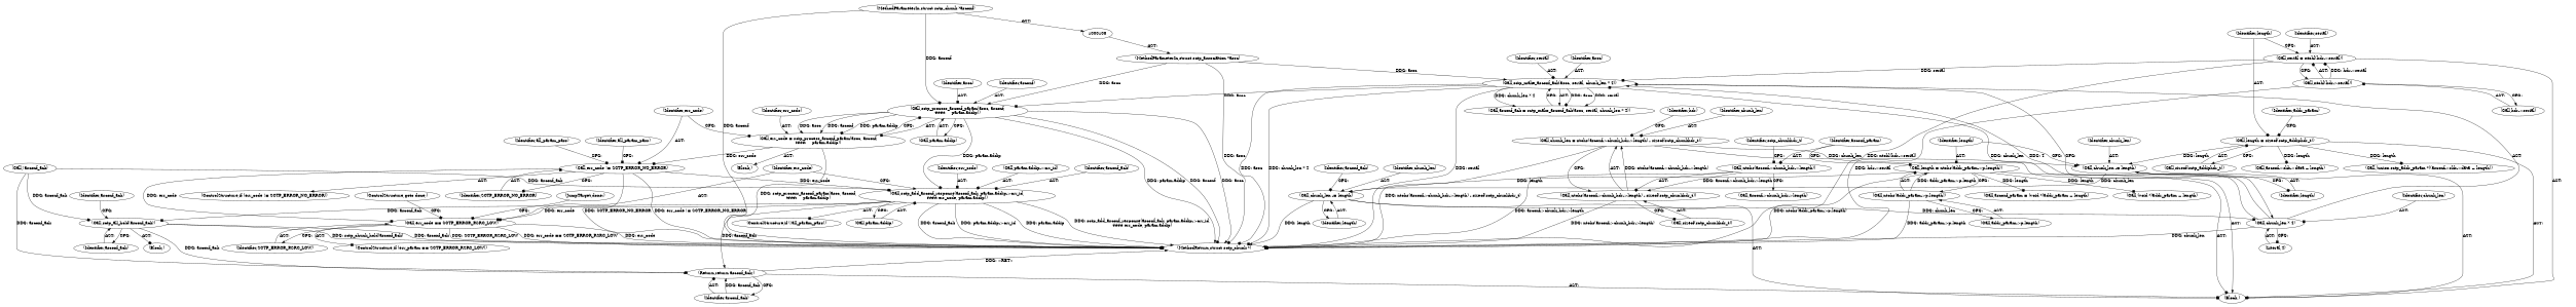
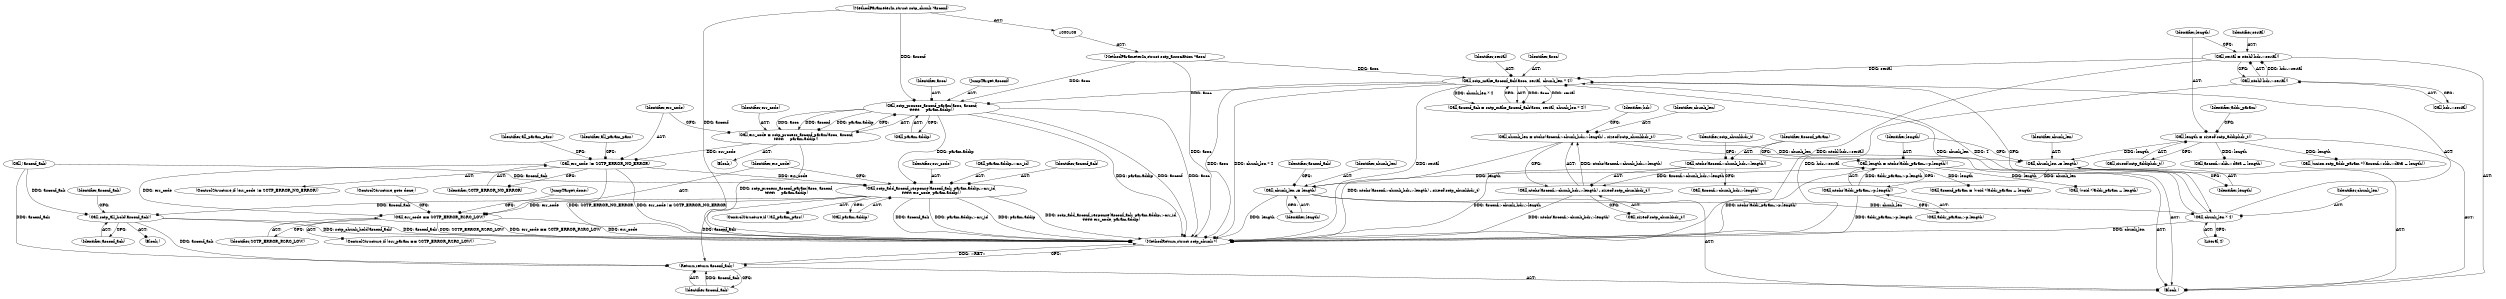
  digraph {
    edge [arrowhead=box]
    n1 [label="(Call,sctp_process_asconf_param(asoc, asconf,\n\t\t\t\t\t\t     param.addip))"]
    n2 [label="(Call,err_code = sctp_process_asconf_param(asoc, asconf,\n\t\t\t\t\t\t     param.addip))"]
    n3 [label="(Call,sctp_add_asconf_response(asconf_ack, param.addip->crr_id,\n\t\t\t\t\t\t err_code, param.addip))"]
    n4 [label="(Call,param.addip)"]
    n5 [label="(MethodReturn,struct sctp_chunk *)"]
    n6 [label="(Call,err_code != SCTP_ERROR_NO_ERROR)"]
    n7 [label="(Block,)"]
    n8 [label="(Call,err_code == SCTP_ERROR_RSRC_LOW)"]
    n9 [label="(Call,sctp_all_hold(asconf_ack))"]
    n10 [label="(Return,return asconf_ack;)"]
    n11 [label="(Call,param.addip)"]
    n12 [label="(ControlStructure,if (!all_param_pass))"]
    n13 [label="(Call,sctp_make_asconf_ack(asoc, serial, chunk_len * 4))"]
    n14 [label="(Call,chunk_len * 4)"]
    n15 [label="(Call,asconf_ack = sctp_make_asconf_ack(asoc, serial, chunk_len * 4))"]
    n16 [label="(Literal,4)"]
    n17 [label="(MethodParameterIn,struct sctp_association *asoc)"]
    1000108
    n19 [label="(Call,serial = ntohl(hdr->serial))"]
    n20 [label="(Call,ntohl(hdr->serial))"]
    n21 [label="(Block,)"]
    n22 [label="(Call,hdr->serial)"]
    n23 [label="(Call,chunk_len -= length)"]
    n24 [label="(Identifier,length)"]
    n25 [label="(Call,length = ntohs(addr_param->p.length))"]
    n26 [label="(Call,ntohs(addr_param->p.length))"]
    n27 [label="(Call,(void *)addr_param + length)"]
    n28 [label="(Call,asconf_param = (void *)addr_param + length)"]
    n29 [label="(Call,addr_param->p.length)"]
    n30 [label="(Call,chunk_len -= length)"]
    n31 [label="(Identifier,length)"]
    n32 [label="(Call,length = sizeof(sctp_addiphdr_t))"]
    n33 [label="(Call,asconf->skb->data + length)"]
    n34 [label="(Call,(union sctp_addr_param *)(asconf->skb->data + length))"]
    n35 [label="(Call,sizeof(sctp_addiphdr_t))"]
    n36 [label="(Call,chunk_len = ntohs(asconf->chunk_hdr->length) - sizeof(sctp_chunkhdr_t))"]
    n37 [label="(Call,ntohs(asconf->chunk_hdr->length) - sizeof(sctp_chunkhdr_t))"]
    n38 [label="(Call,sizeof(sctp_chunkhdr_t))"]
    n39 [label="(Call,ntohs(asconf->chunk_hdr->length))"]
    n40 [label="(Call,asconf->chunk_hdr->length)"]
    n41 [label="(MethodParameterIn,struct sctp_chunk *asconf)"]
    n42 [label="(ControlStructure,if (err_code != SCTP_ERROR_NO_ERROR))"]
    n43 [label="(Identifier,SCTP_ERROR_NO_ERROR)"]
    n44 [label="(Identifier,SCTP_ERROR_RSRC_LOW)"]
    n45 [label="(ControlStructure,if (err_param == SCTP_ERROR_RSRC_LOW))"]
    n46 [label="(Block,)"]
    n47 [label="(Identifier,asconf_ack)"]
    n48 [label="(Identifier,asconf_ack)"]
    n49 [label="(Identifier,length)"]
    n50 [label="(Identifier,asoc)"]
    n51 [label="(Identifier,asconf_ack)"]
    n52 [label="(Identifier,all_param_pass)"]
    n53 [label="(Identifier,err_code)"]
    n54 [label="(Call,param.addip->crr_id)"]
    n55 [label="(Identifier,chunk_len)"]
    n56 [label="(Identifier,all_param_pass)"]
    n57 [label="(Identifier,chunk_len)"]
    n58 [label="(Identifier,serial)"]
    n59 [label="(Identifier,err_code)"]
    n60 [label="(Identifier,asconf_param)"]
    n61 [label="(Call,!asconf_ack)"]
    n62 [label="(Identifier,addr_param)"]
    n63 [label="(JumpTarget,done:)"]
    n64 [label="(Identifier,err_code)"]
    n65 [label="(Identifier,asconf_ack)"]
    n66 [label="(Identifier,chunk_len)"]
    n67 [label="(Identifier,asconf_ack)"]
    n68 [label="(Identifier,chunk_len)"]
-   n69 [label="(Identifier,asconf)"]
+   n69 [label="(JumpTarget,asconf)"]
    n70 [label="(Identifier,serial)"]
    n71 [label="(Identifier,err_code)"]
    n72 [label="(Identifier,sctp_chunkhdr_t)"]
    n73 [label="(Identifier,asoc)"]
    n74 [label="(Identifier,hdr)"]
    n75 [label="(Identifier,length)"]
    n76 [label="(ControlStructure,goto done;)"]
    n1 -> n2 [label="AST: "]
    n1 -> n2 [arrowhead=normal label="DDG: asoc"]
    n1 -> n2 [arrowhead=normal label="DDG: asconf"]
    n1 -> n2 [label="DDG: param.addip"]
    n1 -> n3 [label="DDG: param.addip"]
    n1 -> n4 [arrowhead=normal label="CFG: "]
    n1 -> n5 [arrowhead=normal label="DDG: asoc"]
    n1 -> n5 [arrowhead=normal label="DDG: param.addip"]
    n1 -> n5 [label="DDG: asconf"]
    n2 -> n1 [label="CFG: "]
    n2 -> n5 [arrowhead=normal label="DDG: sctp_process_asconf_param(asoc, asconf,\n\t\t\t\t\t\t     param.addip)"]
    n2 -> n6 [label="DDG: err_code"]
    n2 -> n7 [arrowhead=normal label="AST: "]
    n3 -> n5 [label="DDG: param.addip->crr_id"]
    n3 -> n5 [arrowhead=normal label="DDG: param.addip"]
    n3 -> n5 [arrowhead=normal label="DDG: sctp_add_asconf_response(asconf_ack, param.addip->crr_id,\n\t\t\t\t\t\t err_code, param.addip)"]
    n3 -> n5 [arrowhead=normal label="DDG: asconf_ack"]
    n3 -> n8 [label="DDG: err_code"]
    n3 -> n9 [label="DDG: asconf_ack"]
    n3 -> n10 [arrowhead=normal label="DDG: asconf_ack"]
    n3 -> n11 [arrowhead=normal label="CFG: "]
    n3 -> n12 [label="AST: "]
    n4 -> n1 [arrowhead=normal label="AST: "]
+   n5 -> n10 [label="CFG: "]
    n6 -> n3 [label="DDG: err_code"]
    n6 -> n5 [arrowhead=normal label="DDG: err_code != SCTP_ERROR_NO_ERROR"]
    n6 -> n5 [arrowhead=normal label="DDG: SCTP_ERROR_NO_ERROR"]
    n6 -> n8 [label="DDG: err_code"]
    n6 -> n42 [arrowhead=normal label="AST: "]
    n6 -> n43 [label="CFG: "]
    n8 -> n5 [arrowhead=normal label="DDG: err_code"]
    n8 -> n5 [label="DDG: SCTP_ERROR_RSRC_LOW"]
    n8 -> n5 [arrowhead=normal label="DDG: err_code == SCTP_ERROR_RSRC_LOW"]
    n8 -> n44 [arrowhead=normal label="CFG: "]
    n8 -> n45 [label="AST: "]
    n9 -> n5 [arrowhead=normal label="DDG: asconf_ack"]
    n9 -> n5 [label="DDG: sctp_chunk_hold(asconf_ack)"]
    n9 -> n10 [arrowhead=normal label="DDG: asconf_ack"]
    n9 -> n46 [label="AST: "]
    n9 -> n47 [arrowhead=normal label="CFG: "]
    n10 -> n5 [arrowhead=normal label="DDG: <RET>"]
    n10 -> n21 [label="AST: "]
    n10 -> n48 [arrowhead=normal label="CFG: "]
    n11 -> n3 [label="AST: "]
    n13 -> n1 [label="DDG: asoc"]
    n13 -> n5 [label="DDG: asoc"]
    n13 -> n5 [label="DDG: chunk_len * 4"]
    n13 -> n5 [arrowhead=normal label="DDG: serial"]
    n13 -> n14 [arrowhead=normal label="CFG: "]
    n13 -> n15 [arrowhead=normal label="AST: "]
    n13 -> n15 [label="DDG: asoc"]
    n13 -> n15 [arrowhead=normal label="DDG: serial"]
    n13 -> n15 [arrowhead=normal label="DDG: chunk_len * 4"]
    n14 -> n5 [label="DDG: chunk_len"]
    n14 -> n13 [label="AST: "]
    n14 -> n13 [label="DDG: chunk_len"]
    n14 -> n13 [arrowhead=normal label="DDG: 4"]
    n14 -> n16 [label="CFG: "]
    n15 -> n13 [arrowhead=normal label="CFG: "]
    n16 -> n14 [arrowhead=normal label="AST: "]
    n17 -> n1 [arrowhead=normal label="DDG: asoc"]
-   n17 -> n5 [label="DDG: asoc"]
+   n17 -> n5 [arrowhead=normal label="DDG: asoc"]
    n17 -> n13 [arrowhead=normal label="DDG: asoc"]
    1000108 -> n17 [arrowhead=normal label="AST: "]
    n19 -> n5 [arrowhead=normal label="DDG: ntohl(hdr->serial)"]
    n19 -> n13 [label="DDG: serial"]
    n19 -> n20 [arrowhead=normal label="CFG: "]
    n19 -> n21 [label="AST: "]
    n20 -> n5 [label="DDG: hdr->serial"]
    n20 -> n19 [label="AST: "]
    n20 -> n19 [label="DDG: hdr->serial"]
    n20 -> n22 [arrowhead=normal label="CFG: "]
    n22 -> n20 [label="AST: "]
    n23 -> n5 [arrowhead=normal label="DDG: length"]
    n23 -> n14 [label="DDG: chunk_len"]
    n23 -> n21 [label="AST: "]
    n23 -> n24 [arrowhead=normal label="CFG: "]
    n24 -> n23 [arrowhead=normal label="AST: "]
    n25 -> n5 [label="DDG: ntohs(addr_param->p.length)"]
    n25 -> n21 [label="AST: "]
    n25 -> n23 [arrowhead=normal label="DDG: length"]
    n25 -> n26 [arrowhead=normal label="CFG: "]
    n25 -> n27 [label="DDG: length"]
    n25 -> n28 [label="DDG: length"]
    n26 -> n5 [arrowhead=normal label="DDG: addr_param->p.length"]
    n26 -> n25 [label="AST: "]
    n26 -> n25 [arrowhead=normal label="DDG: addr_param->p.length"]
    n26 -> n29 [arrowhead=normal label="CFG: "]
    n29 -> n26 [arrowhead=normal label="AST: "]
    n30 -> n21 [arrowhead=normal label="AST: "]
    n30 -> n23 [arrowhead=normal label="DDG: chunk_len"]
    n30 -> n31 [label="CFG: "]
    n31 -> n30 [arrowhead=normal label="AST: "]
    n32 -> n21 [arrowhead=normal label="AST: "]
    n32 -> n30 [arrowhead=normal label="DDG: length"]
    n32 -> n33 [label="DDG: length"]
    n32 -> n34 [label="DDG: length"]
    n32 -> n35 [arrowhead=normal label="CFG: "]
    n35 -> n32 [label="AST: "]
    n36 -> n5 [arrowhead=normal label="DDG: ntohs(asconf->chunk_hdr->length) - sizeof(sctp_chunkhdr_t)"]
    n36 -> n21 [arrowhead=normal label="AST: "]
    n36 -> n30 [label="DDG: chunk_len"]
    n36 -> n37 [arrowhead=normal label="CFG: "]
    n37 -> n5 [arrowhead=normal label="DDG: ntohs(asconf->chunk_hdr->length)"]
    n37 -> n36 [arrowhead=normal label="AST: "]
    n37 -> n36 [arrowhead=normal label="DDG: ntohs(asconf->chunk_hdr->length)"]
    n37 -> n38 [label="CFG: "]
    n38 -> n37 [arrowhead=normal label="AST: "]
    n39 -> n5 [label="DDG: asconf->chunk_hdr->length"]
    n39 -> n37 [label="AST: "]
    n39 -> n37 [arrowhead=normal label="DDG: asconf->chunk_hdr->length"]
    n39 -> n40 [arrowhead=normal label="CFG: "]
    n41 -> n1 [label="DDG: asconf"]
    n41 -> n5 [label="DDG: asconf"]
    n41 -> 1000108 [arrowhead=normal label="AST: "]
    n43 -> n6 [label="AST: "]
    n44 -> n8 [arrowhead=normal label="AST: "]
    n47 -> n9 [arrowhead=normal label="AST: "]
    n48 -> n10 [label="AST: "]
    n48 -> n10 [arrowhead=normal label="DDG: asconf_ack"]
    n49 -> n25 [label="AST: "]
    n49 -> n30 [arrowhead=normal label="CFG: "]
    n50 -> n1 [label="AST: "]
    n51 -> n3 [label="AST: "]
    n52 -> n6 [label="CFG: "]
    n53 -> n3 [label="AST: "]
    n54 -> n3 [label="AST: "]
    n55 -> n14 [label="AST: "]
    n56 -> n6 [label="CFG: "]
    n57 -> n36 [label="AST: "]
    n58 -> n19 [arrowhead=normal label="AST: "]
    n59 -> n2 [arrowhead=normal label="AST: "]
    n60 -> n25 [label="CFG: "]
    n60 -> n39 [label="AST: "]
    n61 -> n3 [arrowhead=normal label="DDG: asconf_ack"]
    n61 -> n9 [label="DDG: asconf_ack"]
    n61 -> n10 [label="DDG: asconf_ack"]
    n62 -> n32 [label="CFG: "]
    n63 -> n8 [label="CFG: "]
    n64 -> n2 [label="CFG: "]
    n64 -> n6 [label="AST: "]
    n65 -> n9 [arrowhead=normal label="CFG: "]
    n66 -> n30 [arrowhead=normal label="AST: "]
    n67 -> n23 [label="CFG: "]
    n68 -> n23 [arrowhead=normal label="AST: "]
    n69 -> n1 [arrowhead=normal label="AST: "]
    n70 -> n13 [label="AST: "]
    n71 -> n3 [arrowhead=normal label="CFG: "]
    n71 -> n8 [label="AST: "]
    n72 -> n39 [label="CFG: "]
    n73 -> n13 [arrowhead=normal label="AST: "]
    n74 -> n36 [label="CFG: "]
    n75 -> n19 [arrowhead=normal label="CFG: "]
    n75 -> n32 [label="AST: "]
    n76 -> n8 [label="CFG: "]
  }
